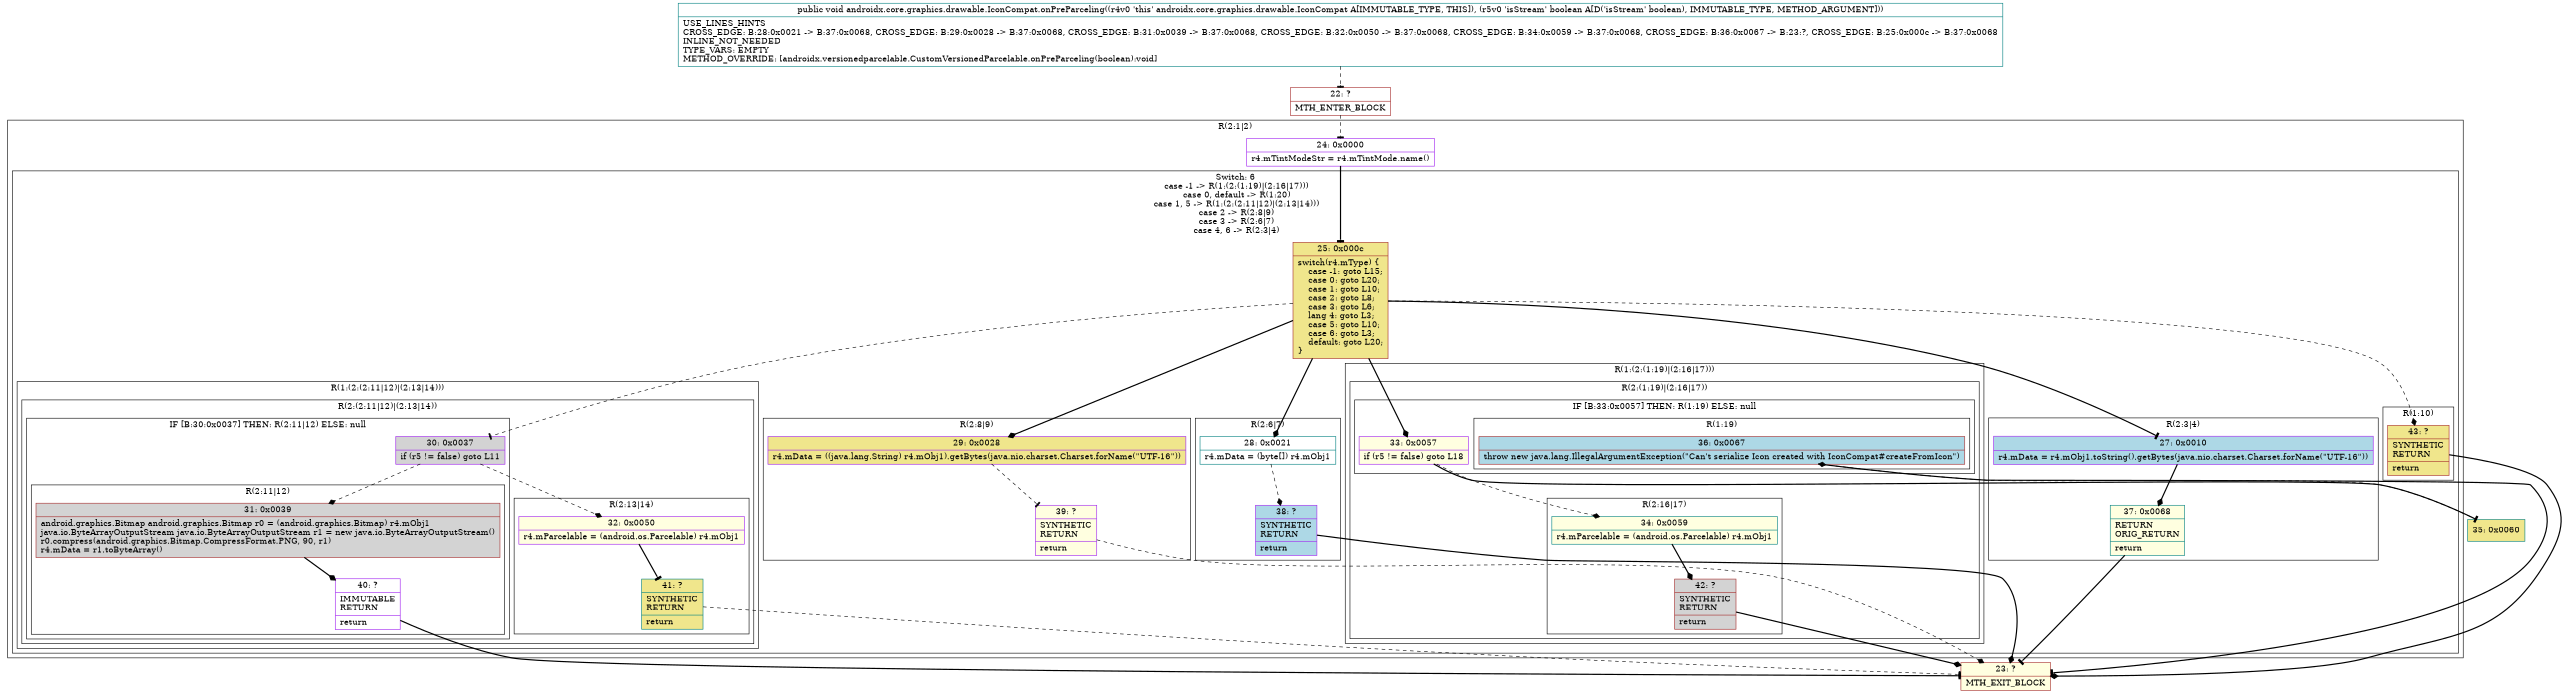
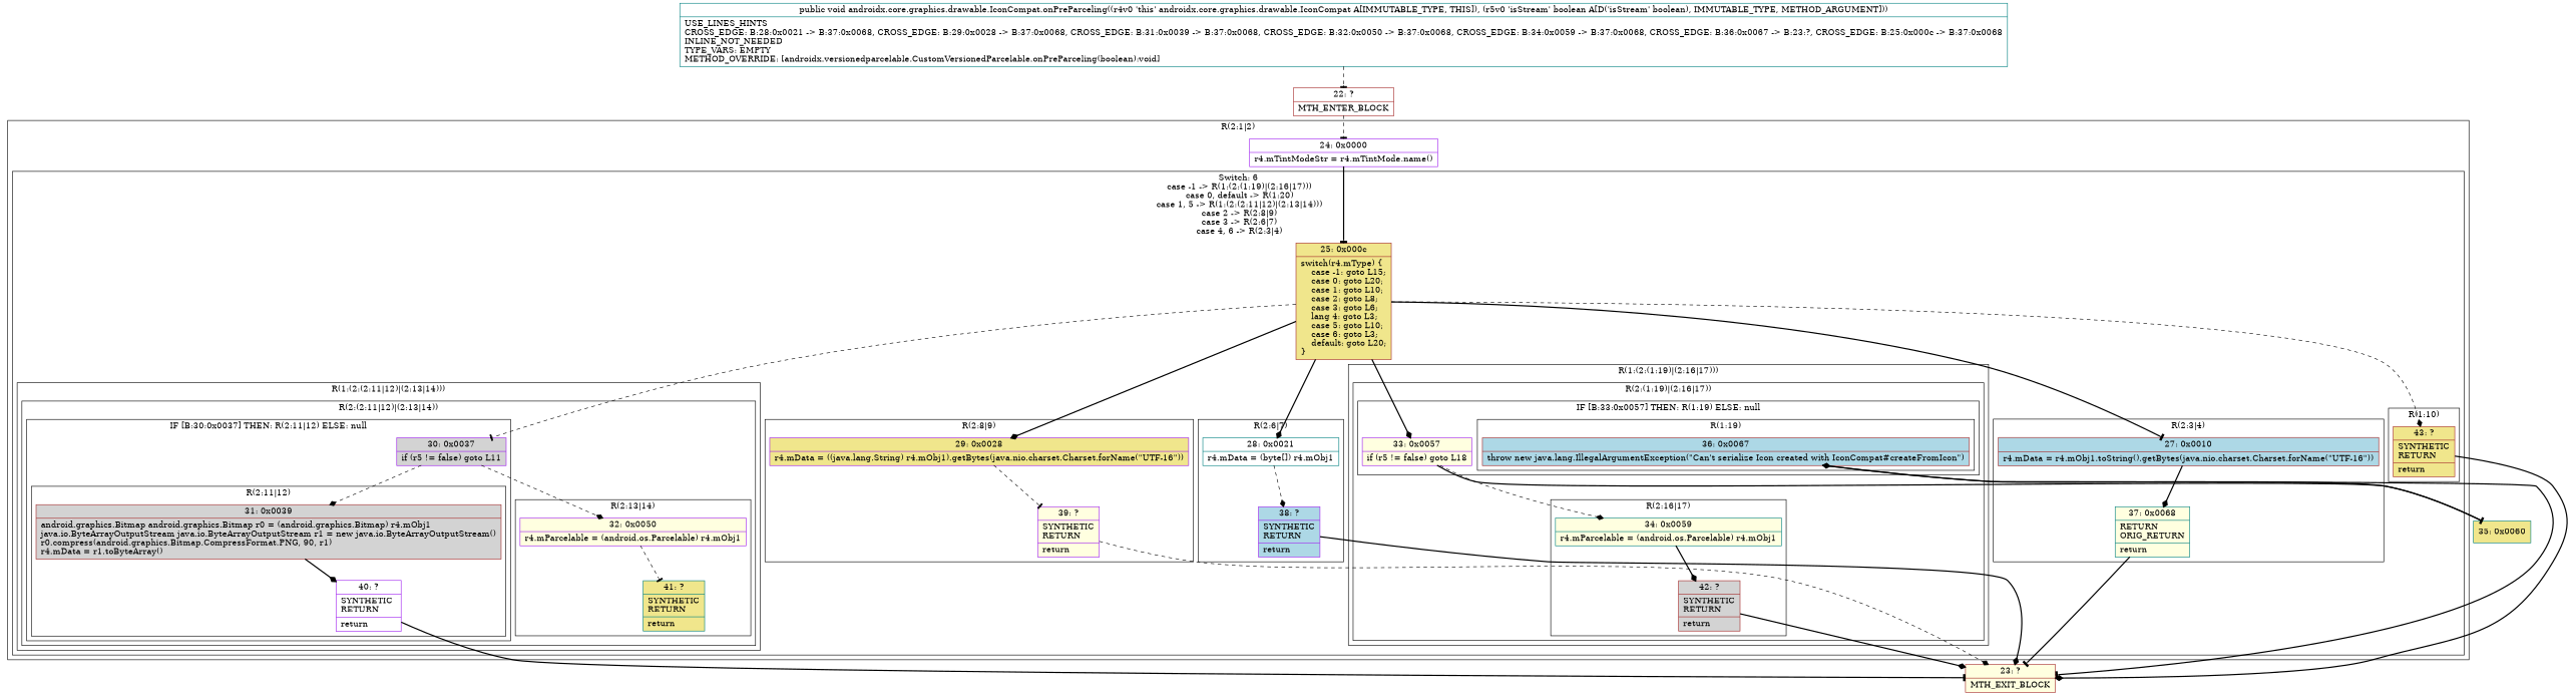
  digraph {
    node [color=purple fillcolor=lightyellow shape=record style=filled]
    edge [arrowhead=diamond style=bold]
    n1 [color=brown fillcolor=lightblue label="{36\:\ 0x0067|throw new java.lang.IllegalArgumentException(\"Can't serialize Icon created with IconCompat#createFromIcon\")\l}"]
    n2 [label="{33\:\ 0x0057|if (r5 != false) goto L18\l}"]
    n3 [color=teal label="{34\:\ 0x0059|r4.mParcelable = (android.os.Parcelable) r4.mObj1\l}"]
    n4 [color=brown fillcolor=lightgrey label="{42\:\ ?|SYNTHETIC\lRETURN\l|return\l}"]
    n5 [color=brown fillcolor=khaki label="{43\:\ ?|SYNTHETIC\lRETURN\l|return\l}"]
    n6 [color=brown fillcolor=lightgrey label="{31\:\ 0x0039|android.graphics.Bitmap android.graphics.Bitmap r0 = (android.graphics.Bitmap) r4.mObj1\ljava.io.ByteArrayOutputStream java.io.ByteArrayOutputStream r1 = new java.io.ByteArrayOutputStream()\lr0.compress(android.graphics.Bitmap.CompressFormat.PNG, 90, r1)\lr4.mData = r1.toByteArray()\l}"]
-   n7 [fillcolor=white label="{40\:\ ?|IMMUTABLE\lRETURN\l|return\l}"]
+   n7 [fillcolor=white label="{40\:\ ?|SYNTHETIC\lRETURN\l|return\l}"]
    n8 [fillcolor=lightgrey label="{30\:\ 0x0037|if (r5 != false) goto L11\l}"]
    n9 [label="{32\:\ 0x0050|r4.mParcelable = (android.os.Parcelable) r4.mObj1\l}"]
    n10 [color=teal fillcolor=khaki label="{41\:\ ?|SYNTHETIC\lRETURN\l|return\l}"]
    n11 [fillcolor=khaki label="{29\:\ 0x0028|r4.mData = ((java.lang.String) r4.mObj1).getBytes(java.nio.charset.Charset.forName(\"UTF\-16\"))\l}"]
    n12 [label="{39\:\ ?|SYNTHETIC\lRETURN\l|return\l}"]
    n13 [color=teal fillcolor=white label="{28\:\ 0x0021|r4.mData = (byte[]) r4.mObj1\l}"]
    n14 [fillcolor=lightblue label="{38\:\ ?|SYNTHETIC\lRETURN\l|return\l}"]
-   n15 [fillcolor=lightblue label="{27\:\ 0x0010|r4.mData = r4.mObj1.toString().getBytes(java.nio.charset.Charset.forName(\"UTF\-16\"))\l}"]
+   n15 [color=brown fillcolor=lightblue label="{27\:\ 0x0010|r4.mData = r4.mObj1.toString().getBytes(java.nio.charset.Charset.forName(\"UTF\-16\"))\l}"]
    n16 [color=teal label="{37\:\ 0x0068|RETURN\lORIG_RETURN\l|return\l}"]
    n17 [color=brown fillcolor=khaki label="{25\:\ 0x000c|switch(r4.mType) \{\l    case \-1: goto L15;\l    case 0: goto L20;\l    case 1: goto L10;\l    case 2: goto L8;\l    case 3: goto L6;\l    lang 4: goto L3;\l    case 5: goto L10;\l    case 6: goto L3;\l    default: goto L20;\l\}\l}"]
    n18 [fillcolor=white label="{24\:\ 0x0000|r4.mTintModeStr = r4.mTintMode.name()\l}"]
    n19 [color=brown label="{23\:\ ?|MTH_EXIT_BLOCK\l}"]
    n20 [color=teal fillcolor=khaki label="{35\:\ 0x0060}"]
    n21 [color=brown fillcolor=white label="{22\:\ ?|MTH_ENTER_BLOCK\l}"]
    n22 [color=teal fillcolor=white label="{public void androidx.core.graphics.drawable.IconCompat.onPreParceling((r4v0 'this' androidx.core.graphics.drawable.IconCompat A[IMMUTABLE_TYPE, THIS]), (r5v0 'isStream' boolean A[D('isStream' boolean), IMMUTABLE_TYPE, METHOD_ARGUMENT]))  | USE_LINES_HINTS\lCROSS_EDGE: B:28:0x0021 \-\> B:37:0x0068, CROSS_EDGE: B:29:0x0028 \-\> B:37:0x0068, CROSS_EDGE: B:31:0x0039 \-\> B:37:0x0068, CROSS_EDGE: B:32:0x0050 \-\> B:37:0x0068, CROSS_EDGE: B:34:0x0059 \-\> B:37:0x0068, CROSS_EDGE: B:36:0x0067 \-\> B:23:?, CROSS_EDGE: B:25:0x000c \-\> B:37:0x0068\lINLINE_NOT_NEEDED\lTYPE_VARS: EMPTY\lMETHOD_OVERRIDE: [androidx.versionedparcelable.CustomVersionedParcelable.onPreParceling(boolean):void]\l}"]
    subgraph cluster_1 {
      label="R(2:1|2)"
      n18
      subgraph cluster_2 {
        label="Switch: 6\n case -1 -> R(1:(2:(1:19)|(2:16|17)))\n case 0, default -> R(1:20)\n case 1, 5 -> R(1:(2:(2:11|12)|(2:13|14)))\n case 2 -> R(2:8|9)\n case 3 -> R(2:6|7)\n case 4, 6 -> R(2:3|4)"
        n17
        subgraph cluster_3 {
          label="R(1:(2:(1:19)|(2:16|17)))"
          subgraph cluster_4 {
            label="R(2:(1:19)|(2:16|17))"
            subgraph cluster_5 {
              label="IF [B:33:0x0057] THEN: R(1:19) ELSE: null"
              n2
              subgraph cluster_6 {
                label="R(1:19)"
                n1
              }
            }
            subgraph cluster_7 {
              label="R(2:16|17)"
              n3
              n4
            }
          }
        }
        subgraph cluster_8 {
          label="R(1:10)"
          n5
        }
        subgraph cluster_9 {
          label="R(1:(2:(2:11|12)|(2:13|14)))"
          subgraph cluster_10 {
            label="R(2:(2:11|12)|(2:13|14))"
            subgraph cluster_11 {
              label="IF [B:30:0x0037] THEN: R(2:11|12) ELSE: null"
              n8
              subgraph cluster_12 {
                label="R(2:11|12)"
                n6
                n7
              }
            }
            subgraph cluster_13 {
              label="R(2:13|14)"
              n9
              n10
            }
          }
        }
        subgraph cluster_14 {
          label="R(2:8|9)"
          n11
          n12
        }
        subgraph cluster_15 {
          label="R(2:6|7)"
          n13
          n14
        }
        subgraph cluster_16 {
          label="R(2:3|4)"
          n15
          n16
        }
      }
    }
    n1 -> n19 [arrowhead=tee]
    n2 -> n3 [style=dashed]
    n2 -> n20 [arrowhead=tee]
    n3 -> n4
    n4 -> n19
    n5 -> n19
    n6 -> n7
    n7 -> n19 [arrowhead=tee]
    n8 -> n6 [style=dashed]
    n8 -> n9 [style=dashed]
-   n9 -> n10 [arrowhead=tee]
-   n10 -> n19 [arrowhead=tee style=dashed]
+   n9 -> n10 [arrowhead=tee style=dashed]
    n11 -> n12 [arrowhead=tee style=dashed]
    n12 -> n19 [style=dashed]
    n13 -> n14 [style=dashed]
    n14 -> n19
    n15 -> n16
    n16 -> n19 [arrowhead=tee]
    n17 -> n2
    n17 -> n5 [style=dashed]
    n17 -> n8 [arrowhead=tee style=dashed]
    n17 -> n11
    n17 -> n13
    n17 -> n15 [arrowhead=tee]
    n18 -> n17 [arrowhead=tee]
-   n20 -> n1 [style=dashed]
+   n20 -> n1
    n21 -> n18 [arrowhead=tee style=dashed]
    n22 -> n21 [arrowhead=tee style=dashed]
  }
